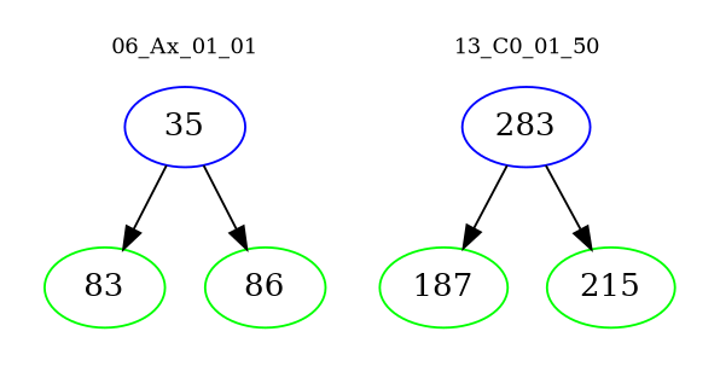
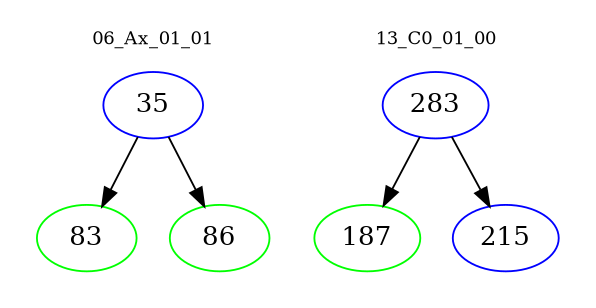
  digraph {
    node [color=green]
    edge [color=black]
    n1 [color=blue label=35]
    n2 [label=83]
    n3 [label=86]
    n4 [color=blue label=283]
    n5 [label=187]
-   n6 [label=215]
+   n6 [color=blue label=215]
    subgraph cluster_1 {
      color=white
      fontsize=10
      label="06_Ax_01_01"
      n1
      n2
      n3
    }
    subgraph cluster_2 {
      color=white
      fontsize=10
-     label="13_C0_01_50"
+     label="13_C0_01_00"
      n4
      n5
      n6
    }
    n1 -> n2
    n1 -> n3
    n4 -> n5
    n4 -> n6
  }
